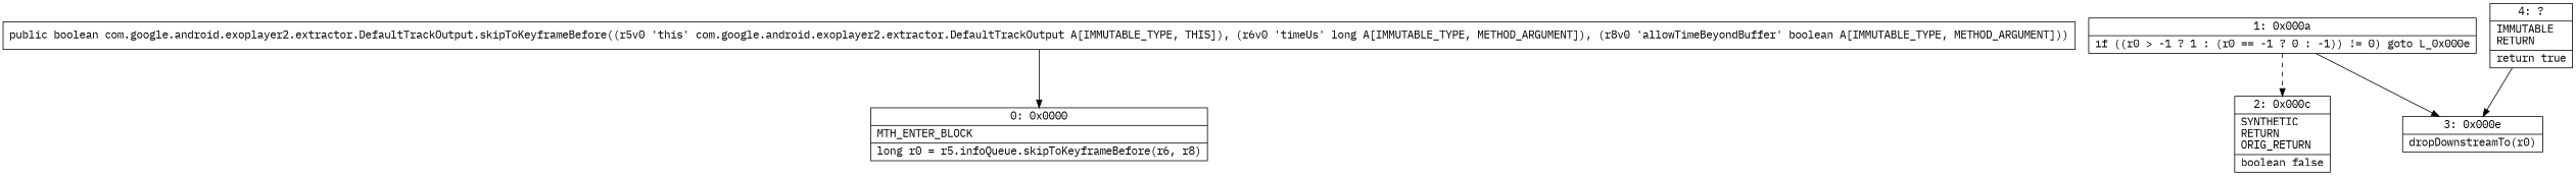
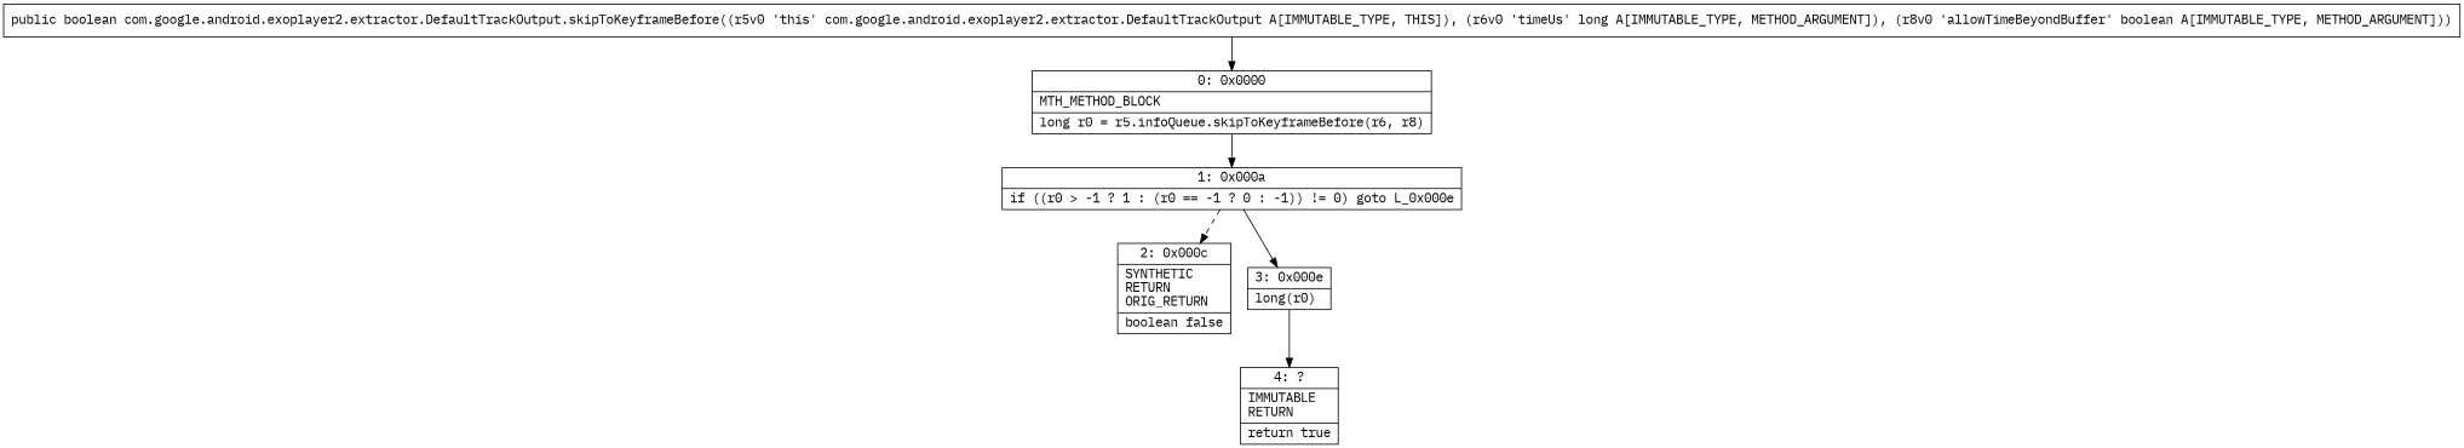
  digraph {
    fontname="IBM Plex Mono"
    node [fontname="IBM Plex Mono" shape=record]
    edge [fontname="IBM Plex Mono"]
-   n1 [label="{0\:\ 0x0000|MTH_ENTER_BLOCK\l|long r0 = r5.infoQueue.skipToKeyframeBefore(r6, r8)\l}"]
+   n1 [label="{0\:\ 0x0000|MTH_METHOD_BLOCK\l|long r0 = r5.infoQueue.skipToKeyframeBefore(r6, r8)\l}"]
    n2 [label="{1\:\ 0x000a|if ((r0 \> \-1 ? 1 : (r0 == \-1 ? 0 : \-1)) != 0) goto L_0x000e\l}"]
    n3 [label="{2\:\ 0x000c|SYNTHETIC\lRETURN\lORIG_RETURN\l|boolean false\l}"]
-   n4 [label="{3\:\ 0x000e|dropDownstreamTo(r0)\l}"]
+   n4 [label="{3\:\ 0x000e|long(r0)\l}"]
    n5 [label="{4\:\ ?|IMMUTABLE\lRETURN\l|return true\l}"]
    n6 [label="{public boolean com.google.android.exoplayer2.extractor.DefaultTrackOutput.skipToKeyframeBefore((r5v0 'this' com.google.android.exoplayer2.extractor.DefaultTrackOutput A[IMMUTABLE_TYPE, THIS]), (r6v0 'timeUs' long A[IMMUTABLE_TYPE, METHOD_ARGUMENT]), (r8v0 'allowTimeBeyondBuffer' boolean A[IMMUTABLE_TYPE, METHOD_ARGUMENT])) }"]
+   n1 -> n2
    n2 -> n3 [style=dashed]
    n2 -> n4
-   n5 -> n4
+   n4 -> n5
    n6 -> n1
  }
